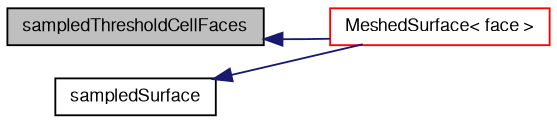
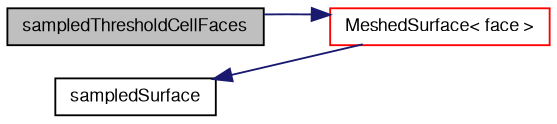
  digraph {
    rankdir=LR
    node [color=black fontname=FreeSans fontsize=10 shape=record]
    edge [color=midnightblue dir=back fontname=FreeSans fontsize=10 labelfontname=FreeSans labelfontsize=10 style=solid]
    n1 [fillcolor=grey75 fontcolor=black height=0.2 label=sampledThresholdCellFaces style=filled width=0.4]
    n2 [height=0.2 label=sampledSurface width=0.4]
    n3 [color=red height=0.2 label="MeshedSurface\< face \>" width=0.4]
    n2 -> n3
-   n1 -> n3
+   n3 -> n1
  }
